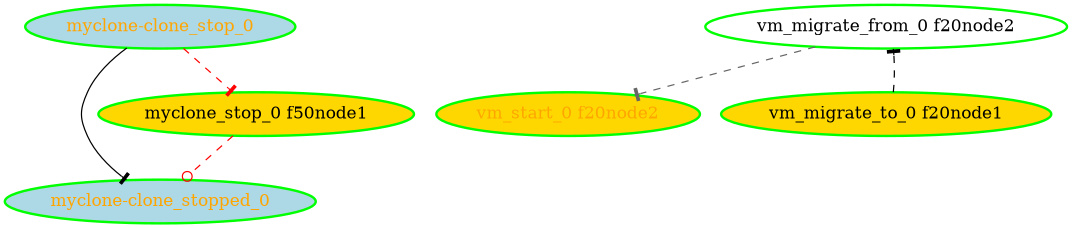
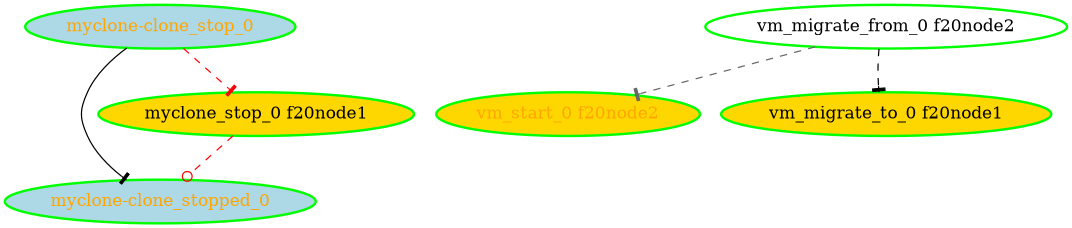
  digraph {
    node [color=green fillcolor=gold fontcolor=orange style="bold,filled"]
    edge [arrowhead=tee color=black style=dashed]
    "myclone-clone_stop_0" [fillcolor=lightblue]
    "myclone-clone_stopped_0" [fillcolor=lightblue]
-   "myclone_stop_0 f20node1" [fontcolor=black label="myclone_stop_0 f50node1"]
+   "myclone_stop_0 f20node1" [fontcolor=black]
    "vm_migrate_from_0 f20node2" [fillcolor=white fontcolor=black]
    "vm_start_0 f20node2"
    "vm_migrate_to_0 f20node1" [fontcolor=black]
    "myclone-clone_stop_0" -> "myclone-clone_stopped_0" [style=solid]
    "myclone-clone_stop_0" -> "myclone_stop_0 f20node1" [color=red]
    "myclone_stop_0 f20node1" -> "myclone-clone_stopped_0" [arrowhead=odot color=red]
    "vm_migrate_from_0 f20node2" -> "vm_start_0 f20node2" [color=gray40]
-   "vm_migrate_to_0 f20node1" -> "vm_migrate_from_0 f20node2"
+   "vm_migrate_from_0 f20node2" -> "vm_migrate_to_0 f20node1"
  }
